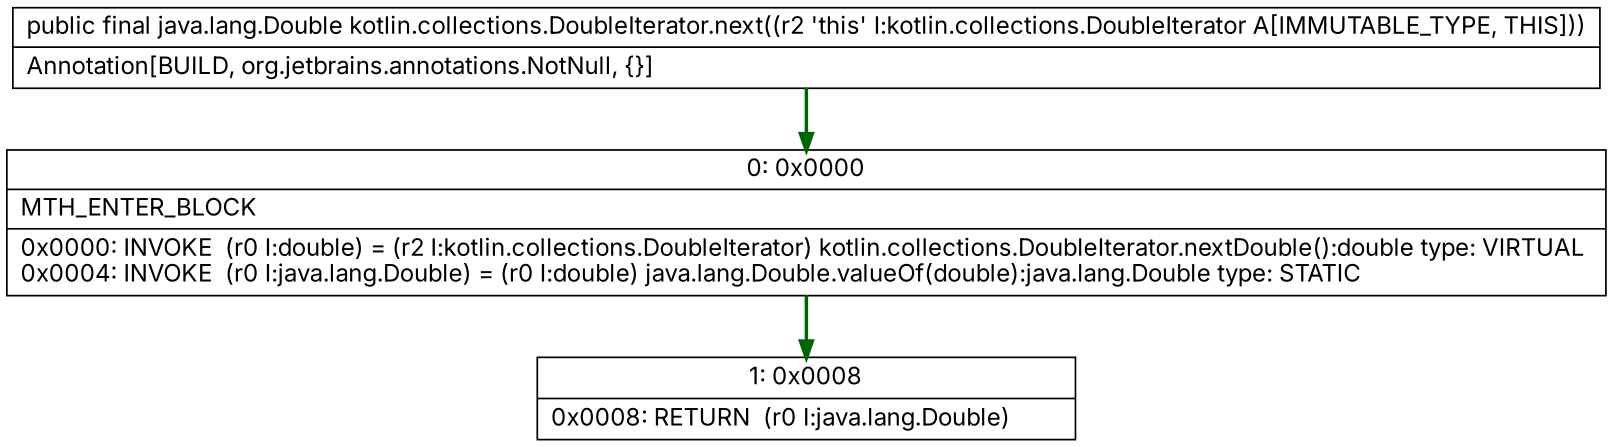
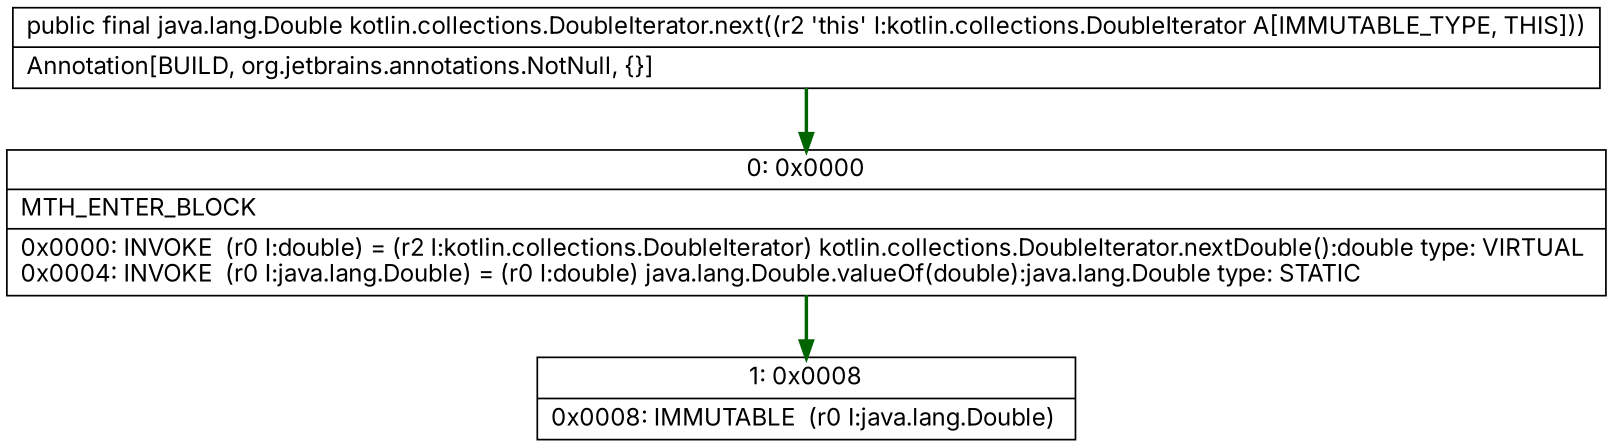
  digraph {
    fontname=Inter
    node [shape=record fontname=Inter]
    edge [color=darkgreen style=bold arrowhead=normal fontname=Inter]
    n1 [label="{0\:\ 0x0000|MTH_ENTER_BLOCK\l|0x0000: INVOKE  (r0 I:double) = (r2 I:kotlin.collections.DoubleIterator) kotlin.collections.DoubleIterator.nextDouble():double type: VIRTUAL \l0x0004: INVOKE  (r0 I:java.lang.Double) = (r0 I:double) java.lang.Double.valueOf(double):java.lang.Double type: STATIC \l}"]
-   n2 [label="{1\:\ 0x0008|0x0008: RETURN  (r0 I:java.lang.Double) \l}"]
+   n2 [label="{1\:\ 0x0008|0x0008: IMMUTABLE  (r0 I:java.lang.Double) \l}"]
    n3 [label="{public final java.lang.Double kotlin.collections.DoubleIterator.next((r2 'this' I:kotlin.collections.DoubleIterator A[IMMUTABLE_TYPE, THIS]))  | Annotation[BUILD, org.jetbrains.annotations.NotNull, \{\}]\l}"]
    n1 -> n2
    n3 -> n1
  }
